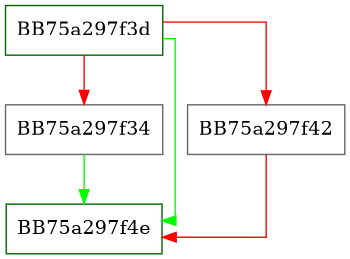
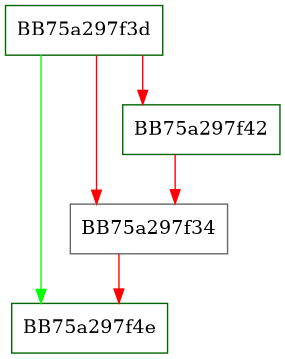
  digraph {
    splines=ortho
    node [color=darkgreen shape=box]
    edge [color=red]
    BB75a297f4e
    BB75a297f34 [color=gray40]
    BB75a297f3d
-   BB75a297f42 [color=gray40]
-   BB75a297f34 -> BB75a297f4e [color=green]
+   BB75a297f42
+   BB75a297f34 -> BB75a297f4e
    BB75a297f3d -> BB75a297f4e [color=green]
    BB75a297f3d -> BB75a297f34
    BB75a297f3d -> BB75a297f42
-   BB75a297f42 -> BB75a297f4e
+   BB75a297f42 -> BB75a297f34
  }
